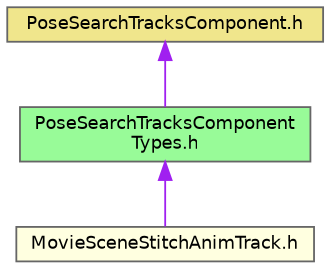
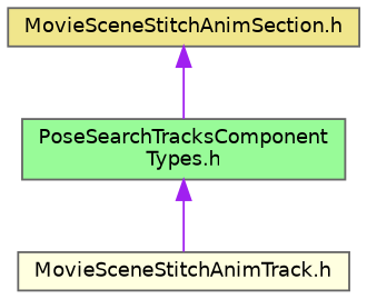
  digraph {
    node [color=grey40 fontname=Helvetica fontsize=10 shape=box style=filled]
    edge [color=purple dir=back fontname=Helvetica fontsize=10 labelfontname=Helvetica labelfontsize=10 style=solid]
-   n1 [color=gray40 fillcolor=khaki fontcolor=black height=0.2 label="PoseSearchTracksComponent.h" width=0.4]
+   n1 [color=gray40 fillcolor=khaki fontcolor=black height=0.2 label="MovieSceneStitchAnimSection.h" width=0.4]
    n2 [fillcolor=palegreen height=0.2 label="PoseSearchTracksComponent\lTypes.h" width=0.4]
    n3 [fillcolor=lightyellow height=0.2 label="MovieSceneStitchAnimTrack.h" width=0.4]
    n1 -> n2
    n2 -> n3
  }
